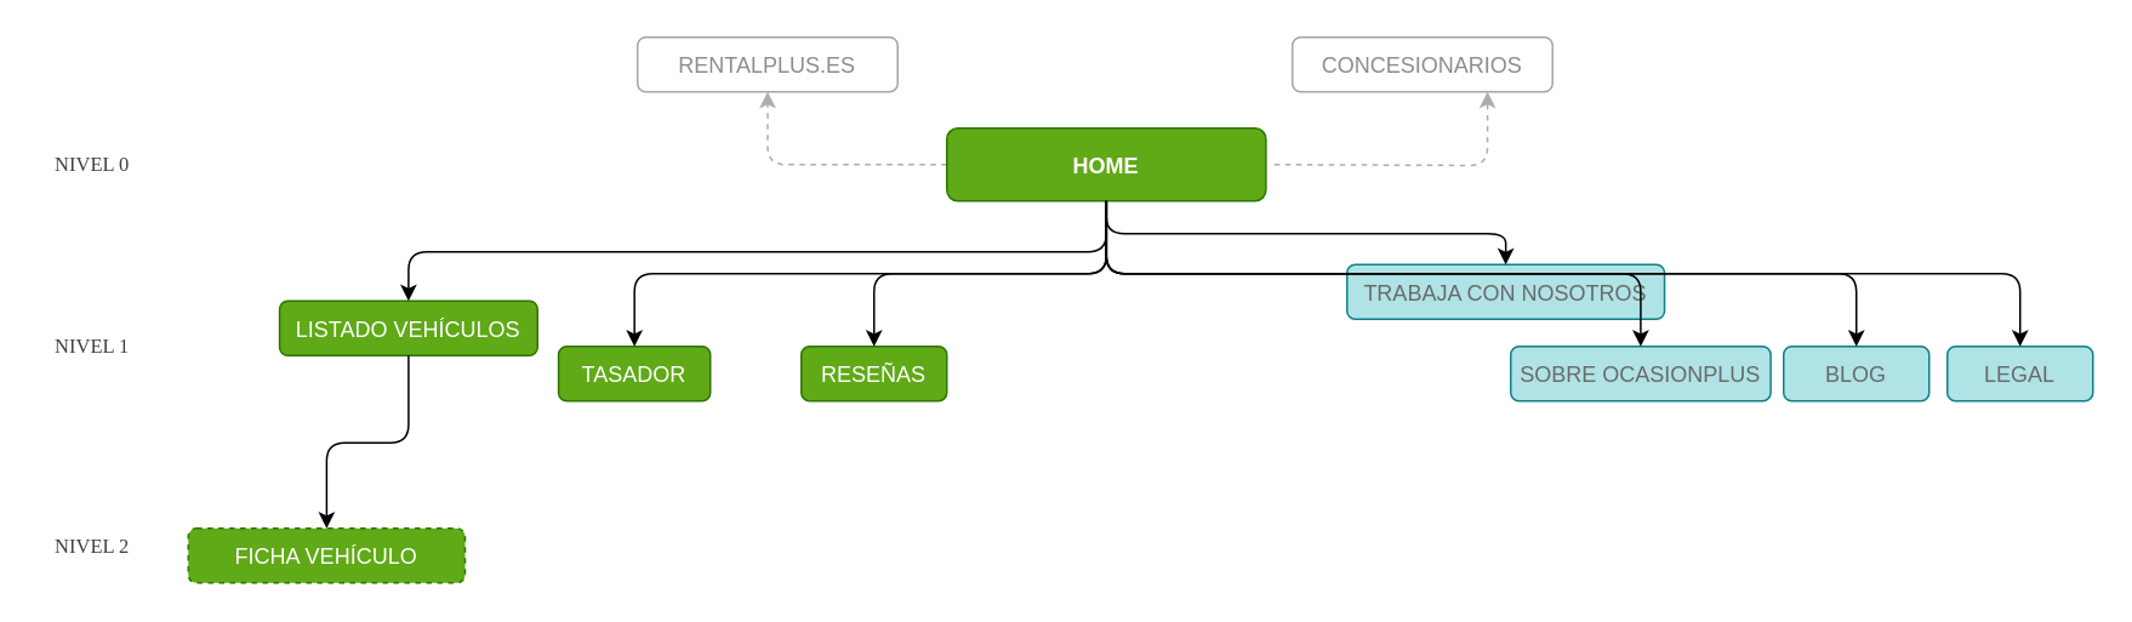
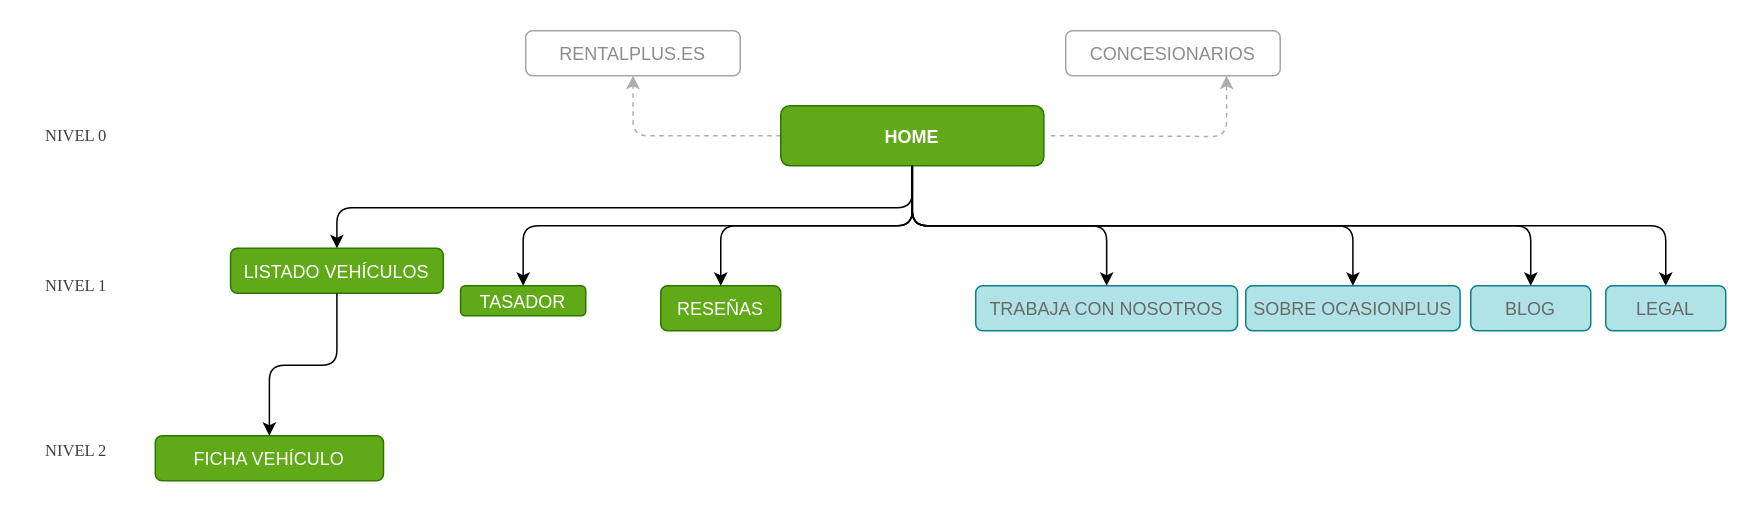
  <mxCell id="0" />
  <mxCell id="1" parent="0" />
  <mxCell id="2" style="edgeStyle=orthogonalEdgeStyle;rounded=1;orthogonalLoop=1;jettySize=auto;html=1;exitX=0;exitY=0.5;exitDx=0;exitDy=0;dashed=1;fontFamily=Verdana;fontSize=11;fontColor=#404040;strokeColor=#ADADAD;" parent="1" source="3" target="23" edge="1"><mxGeometry relative="1" as="geometry"><mxPoint x="420" y="40" as="targetPoint" /></mxGeometry></mxCell>
  <mxCell id="3" value="HOME" style="rounded=1;fillColor=#60a917;fontColor=#ffffff;strokeColor=#2D7600;fontStyle=1" parent="1" vertex="1"><mxGeometry x="520" y="70" width="175.41" height="40" as="geometry" /></mxCell>
  <mxCell id="4" value="LISTADO VEHÍCULOS" style="rounded=1;fillColor=#60a917;strokeColor=#2D7600;fontColor=#ffffff;" parent="1" vertex="1"><mxGeometry x="153.2" y="165" width="141.8" height="30" as="geometry" /></mxCell>
  <mxCell id="5" value="" style="edgeStyle=elbowEdgeStyle;elbow=vertical;" parent="1" source="3" target="4" edge="1"><mxGeometry relative="1" as="geometry" /></mxCell>
- <mxCell id="6" value="FICHA VEHÍCULO" style="rounded=1;fillColor=#60a917;strokeColor=#2D7600;fontColor=#ffffff;dashed=1;" parent="1" vertex="1"><mxGeometry x="103.03" y="290" width="152.13" height="30" as="geometry" /></mxCell>
+ <mxCell id="6" value="FICHA VEHÍCULO" style="rounded=1;fillColor=#60a917;strokeColor=#2D7600;fontColor=#ffffff;" parent="1" vertex="1"><mxGeometry x="103.03" y="290" width="152.13" height="30" as="geometry" /></mxCell>
  <mxCell id="7" value="" style="edgeStyle=elbowEdgeStyle;elbow=vertical;" parent="1" source="4" target="6" edge="1"><mxGeometry relative="1" as="geometry" /></mxCell>
- <mxCell id="8" value="TASADOR" style="rounded=1;fillColor=#60a917;strokeColor=#2D7600;fontColor=#ffffff;" parent="1" vertex="1"><mxGeometry x="306.55" y="190" width="83.45" height="30" as="geometry" /></mxCell>
+ <mxCell id="8" value="TASADOR" style="rounded=1;fillColor=#60a917;strokeColor=#2D7600;fontColor=#ffffff;" parent="1" vertex="1"><mxGeometry x="306.55" y="190" width="83.45" height="20" as="geometry" /></mxCell>
  <mxCell id="9" value="" style="edgeStyle=elbowEdgeStyle;elbow=vertical;" parent="1" source="3" target="8" edge="1"><mxGeometry relative="1" as="geometry" /></mxCell>
  <mxCell id="10" value="RESEÑAS" style="rounded=1;fillColor=#60a917;fontColor=#ffffff;strokeColor=#2D7600;" parent="1" vertex="1"><mxGeometry x="439.997" y="190" width="80" height="30" as="geometry" /></mxCell>
  <mxCell id="11" value="" style="edgeStyle=elbowEdgeStyle;elbow=vertical;" parent="1" source="3" target="10" edge="1"><mxGeometry relative="1" as="geometry" /></mxCell>
- <mxCell id="12" value="TRABAJA CON NOSOTROS" style="rounded=1;fillColor=#b0e3e6;strokeColor=#0e8088;fontColor=#696969;" parent="1" vertex="1"><mxGeometry x="740.002" y="145" width="174.53" height="30" as="geometry" /></mxCell>
+ <mxCell id="12" value="TRABAJA CON NOSOTROS" style="rounded=1;fillColor=#b0e3e6;strokeColor=#0e8088;fontColor=#696969;" parent="1" vertex="1"><mxGeometry x="650.002" y="190" width="174.53" height="30" as="geometry" /></mxCell>
  <mxCell id="13" value="" style="edgeStyle=elbowEdgeStyle;elbow=vertical;" parent="1" source="3" target="12" edge="1"><mxGeometry relative="1" as="geometry" /></mxCell>
  <mxCell id="14" value="SOBRE OCASIONPLUS" style="rounded=1;fillColor=#b0e3e6;strokeColor=#0e8088;fontColor=#696969;" parent="1" vertex="1"><mxGeometry x="829.997" y="190" width="142.89" height="30" as="geometry" /></mxCell>
  <mxCell id="15" value="" style="edgeStyle=elbowEdgeStyle;elbow=vertical;" parent="1" source="3" target="14" edge="1"><mxGeometry relative="1" as="geometry" /></mxCell>
  <mxCell id="16" value="BLOG" style="rounded=1;fillColor=#b0e3e6;strokeColor=#0e8088;fontColor=#696969;" parent="1" vertex="1"><mxGeometry x="979.997" y="190" width="80" height="30" as="geometry" /></mxCell>
  <mxCell id="17" value="" style="edgeStyle=elbowEdgeStyle;elbow=vertical;" parent="1" source="3" target="16" edge="1"><mxGeometry relative="1" as="geometry" /></mxCell>
  <mxCell id="18" value="LEGAL" style="rounded=1;fillColor=#b0e3e6;strokeColor=#0e8088;fontColor=#696969;" parent="1" vertex="1"><mxGeometry x="1069.997" y="190" width="80" height="30" as="geometry" /></mxCell>
  <mxCell id="19" value="" style="edgeStyle=elbowEdgeStyle;elbow=vertical;" parent="1" source="3" target="18" edge="1"><mxGeometry relative="1" as="geometry" /></mxCell>
  <mxCell id="20" value="&lt;font color=&quot;#404040&quot;&gt;NIVEL 0&lt;/font&gt;" style="text;html=1;resizable=0;autosize=1;align=center;verticalAlign=middle;points=[];fillColor=none;strokeColor=none;rounded=0;shadow=0;fontFamily=Verdana;fontSize=11;fontColor=#696969;" parent="1" vertex="1"><mxGeometry x="20" y="80" width="60" height="20" as="geometry" /></mxCell>
  <mxCell id="21" value="&lt;font color=&quot;#404040&quot;&gt;NIVEL 1&lt;/font&gt;" style="text;html=1;resizable=0;autosize=1;align=center;verticalAlign=middle;points=[];fillColor=none;strokeColor=none;rounded=0;shadow=0;fontFamily=Verdana;fontSize=11;fontColor=#696969;" parent="1" vertex="1"><mxGeometry x="20" y="180" width="60" height="20" as="geometry" /></mxCell>
  <mxCell id="22" value="&lt;font color=&quot;#404040&quot;&gt;NIVEL 2&lt;/font&gt;" style="text;html=1;resizable=0;autosize=1;align=center;verticalAlign=middle;points=[];fillColor=none;strokeColor=none;rounded=0;shadow=0;fontFamily=Verdana;fontSize=11;fontColor=#696969;" parent="1" vertex="1"><mxGeometry x="20" y="290" width="60" height="20" as="geometry" /></mxCell>
  <mxCell id="23" value="RENTALPLUS.ES" style="rounded=1;strokeColor=#A6A6A6;fontColor=#8C8C8C;" parent="1" vertex="1"><mxGeometry x="349.999" y="20" width="142.97" height="30" as="geometry" /></mxCell>
  <mxCell id="24" style="edgeStyle=orthogonalEdgeStyle;rounded=1;orthogonalLoop=1;jettySize=auto;html=1;entryX=0.75;entryY=1;entryDx=0;entryDy=0;dashed=1;fontFamily=Verdana;fontSize=11;fontColor=#383838;strokeColor=#ADADAD;" parent="1" target="25" edge="1"><mxGeometry relative="1" as="geometry"><mxPoint x="700" y="90" as="sourcePoint" /></mxGeometry></mxCell>
  <mxCell id="25" value="CONCESIONARIOS" style="rounded=1;fontColor=#8C8C8C;strokeColor=#A6A6A6;" parent="1" vertex="1"><mxGeometry x="709.999" y="20" width="142.97" height="30" as="geometry" /></mxCell>
